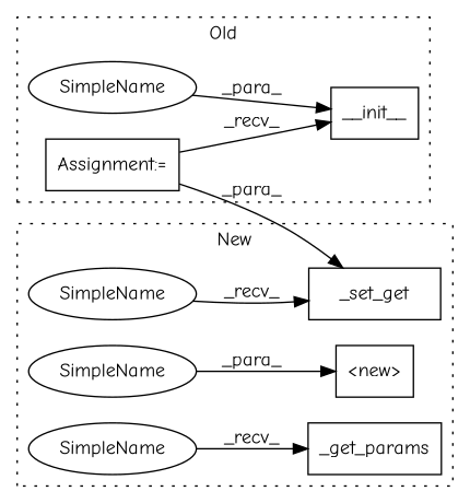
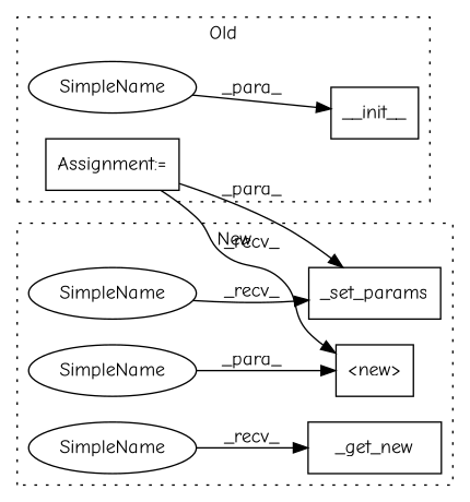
  digraph {
    fontname="Comic Neue"
    rankdir=LR
    node [a=42 fontname="Comic Neue" l=4 shape=box]
    edge [fontname="Comic Neue"]
    n1 [a=32 l="9,1" label=__init__ s="817,864"]
    n2 [a=7 l=9 label="Assignment:=" s=368]
    n3 [label=SimpleName s=826 shape=ellipse]
-   n4 [a=32 l="12,1" label=_set_get s="826,856"]
-   n5 [a=32 l=13 label=_get_params s=843]
+   n4 [a=32 l="12,1" label=_set_params s="826,856"]
+   n5 [a=32 l=13 label=_get_new s=843]
    n6 [a=46 l="6,2" label="<new>" s="783,814"]
    n7 [label=SimpleName s=821 shape=ellipse]
    n8 [label=SimpleName s=838 shape=ellipse]
    n9 [label=SimpleName s=810 shape=ellipse]
    subgraph cluster_1 {
      label=Old
      style=dotted
      n1
      n2
      n3
    }
    subgraph cluster_2 {
      label=New
      style=dotted
      n4
      n5
      n6
      n7
      n8
      n9
    }
-   n2 -> n1 [label=_recv_]
+   n2 -> n6 [label=_recv_]
    n2 -> n4 [label=_para_]
    n3 -> n1 [label=_para_]
    n7 -> n4 [label=_recv_]
    n8 -> n5 [label=_recv_]
    n9 -> n6 [label=_para_]
  }
